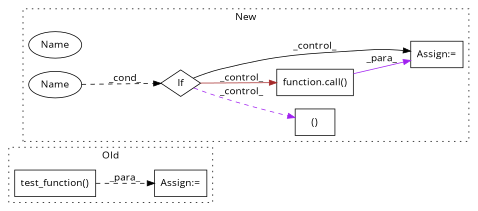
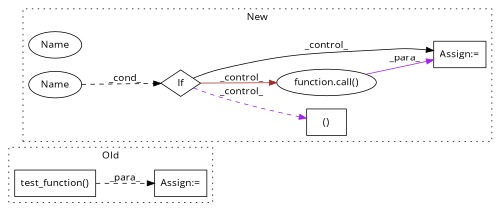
  digraph {
    fontname="Open Sans"
    rankdir=LR
    node [a=75 fontname="Open Sans" l=4 s=3734 shape=box]
    edge [color=black fontname="Open Sans" style=dashed]
    n1 [l=508 label="test_function()" s=2823]
    n2 [a=68 l=11 label="Assign:=" s=2812]
    n3 [a=96 l=3 label=If s=3713 shape=diamond]
    n4 [a=54 l=9 label="()"]
    n5 [a=87 label=Name s=3716 shape=ellipse]
-   n6 [l=6 label="function.call()" s=3746]
+   n6 [l=6 label="function.call()" s=3746 shape=ellipse]
    n7 [a=68 l=12 label="Assign:="]
    n8 [a=87 label=Name s=3716 shape=ellipse]
    subgraph cluster_1 {
      label=Old
      style=dotted
      n1
      n2
    }
    subgraph cluster_2 {
      label=New
      style=dotted
      n3
      n4
      n5
      n6
      n7
      n8
    }
    n1 -> n2 [label=_para_]
    n3 -> n4 [color=purple label=_control_]
    n3 -> n6 [color=brown label=_control_ style=solid]
    n3 -> n7 [label=_control_ style=solid]
    n6 -> n7 [color=purple label=_para_ style=solid]
    n8 -> n3 [label=_cond_]
  }
